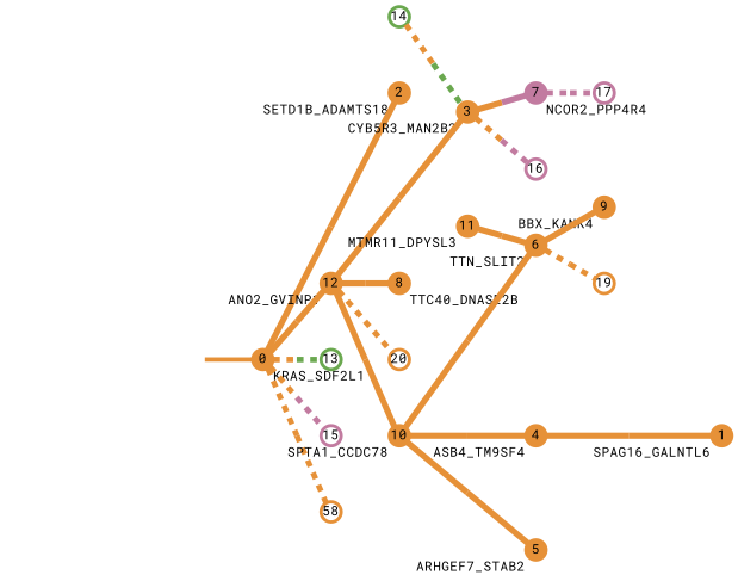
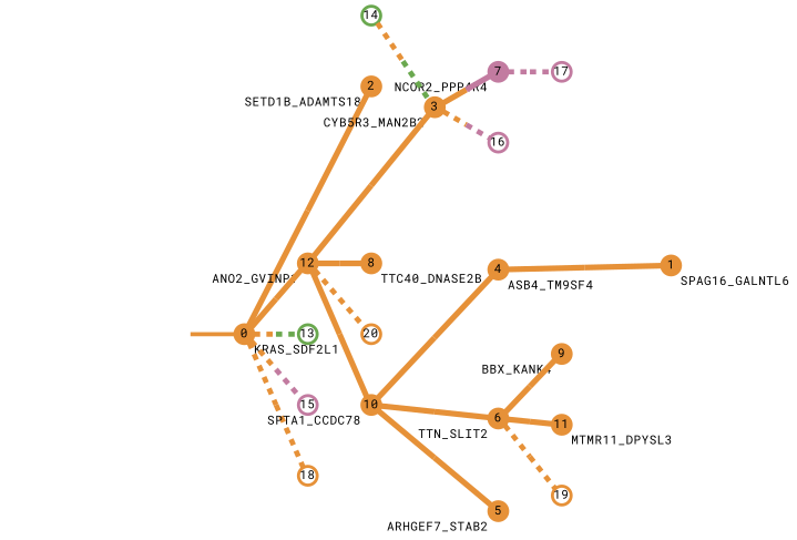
  strict digraph {
    fontname="Roboto Mono"
    forcelabels=true
    nodesep=0.7
    rankdir=LR
    ranksep=0.6
    splines=false
    node [color="#e69138ff" fillcolor="#e69138ff" fixedsize=true fontname="Roboto Mono" fontsize="12pt" penwidth=3 shape=circle style=filled]
    edge [arrowsize=0 color="#e69138ff;0.5:#e69138ff" fontname="Roboto Mono" minlen=1.25 penwidth=5.5 style=solid]
    0 [height=0.25 xlabel=KRAS_SDF2L1]
    2 [height=0.25 xlabel=SETD1B_ADAMTS18]
    12 [height=0.25 xlabel=ANO2_GVINP1]
    13 [color="#6aa84fff" fillcolor="#6aa84fff" height=0.25 style=solid]
    15 [color="#c27ba0ff" fillcolor="#c27ba0ff" height=0.25 style=solid]
-   18 [height=0.25 style=solid label=58]
+   18 [height=0.25 style=solid]
    3 [height=0.25 xlabel=CYB5R3_MAN2B2]
    8 [height=0.25 xlabel=TTC40_DNASE2B]
    20 [height=0.25 style=solid]
    10 [height=0.25 xlabel=SPTA1_CCDC78]
    7 [color="#c27ba0ff" fillcolor="#c27ba0ff" height=0.25 xlabel=NCOR2_PPP4R4]
    16 [color="#c27ba0ff" fillcolor="#c27ba0ff" height=0.25 style=solid]
    17 [color="#c27ba0ff" fillcolor="#c27ba0ff" height=0.25 style=solid]
    14 [color="#6aa84fff" fillcolor="#6aa84fff" height=0.25 style=solid]
    4 [height=0.25 xlabel=ASB4_TM9SF4]
    1 [height=0.25 xlabel=SPAG16_GALNTL6]
    6 [height=0.25 xlabel=TTN_SLIT2]
    9 [height=0.25 xlabel=BBX_KANK4]
    11 [height=0.25 xlabel=MTMR11_DPYSL3]
    19 [height=0.25 style=solid]
    5 [height=0.25 xlabel=ARHGEF7_STAB2]
    normal [style=invis xlabel=KRAS_SDF2L1 color="" fillcolor="" fixedsize="" fontsize="" shape=""]
    0 -> 2 [minlen=2.9000000953674316]
    0 -> 12 [minlen=1.5]
    0 -> 13 [color="#e69138ff;0.5:#6aa84fff" penwidth=5 style=dashed]
    0 -> 15 [color="#e69138ff;0.5:#c27ba0ff" penwidth=5 style=dashed]
    0 -> 18 [penwidth=5 style=dashed]
    12 -> 3 [minlen=2.9000000953674316]
    12 -> 8 [minlen=1.7000000476837158]
    12 -> 20 [penwidth=5 style=dashed]
    12 -> 10 [minlen=1.600000023841858]
    3 -> 7 [color="#e69138ff;0.5:#c27ba0ff" minlen=1.9000000953674316]
    3 -> 16 [color="#e69138ff;0.5:#c27ba0ff" penwidth=5 style=dashed]
    10 -> 4 [minlen=2.5999999046325684]
    10 -> 6 [minlen=2.0999999046325684]
    10 -> 5 [minlen=2.3000001907348633]
    7 -> 17 [color="#c27ba0ff;0.5:#c27ba0ff" penwidth=5 style=dashed]
    14 -> 3 [color="#e69138ff;0.5:#6aa84fff" penwidth=5 style=dashed]
    4 -> 1 [minlen=3.0]
    6 -> 9 [minlen=1.7000000476837158]
-   11 -> 6 [minlen=1.5]
+   6 -> 11 [minlen=1.5]
    6 -> 19 [penwidth=5 style=dashed]
    normal -> 0 [color="#e69138ff" penwidth=4 minlen=""]
  }
